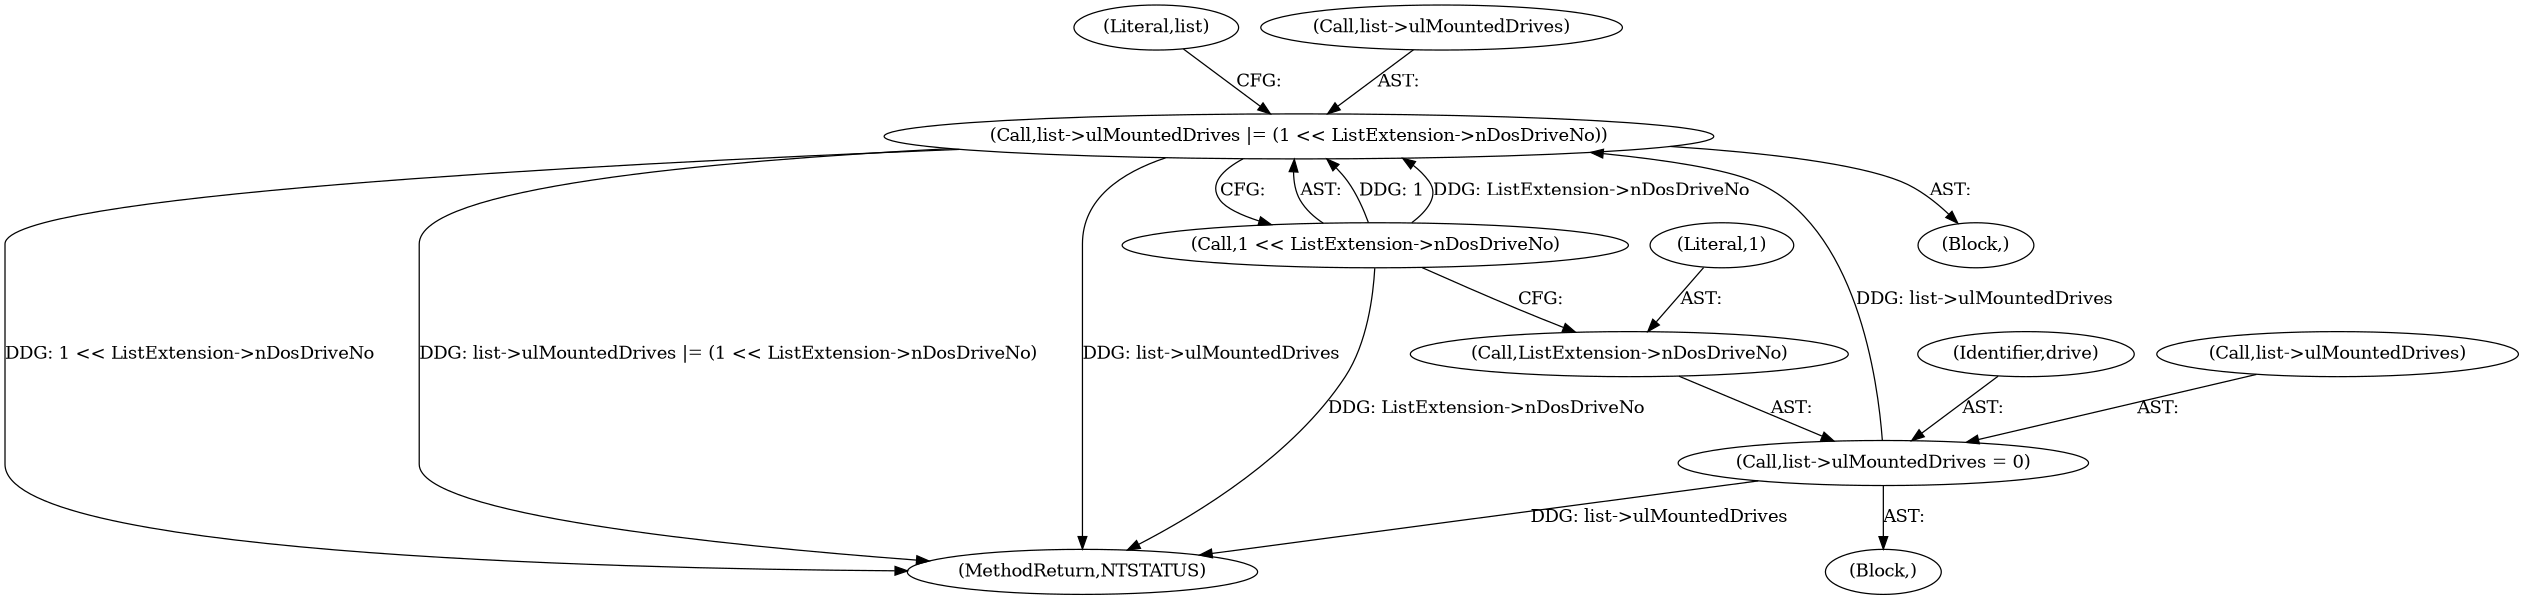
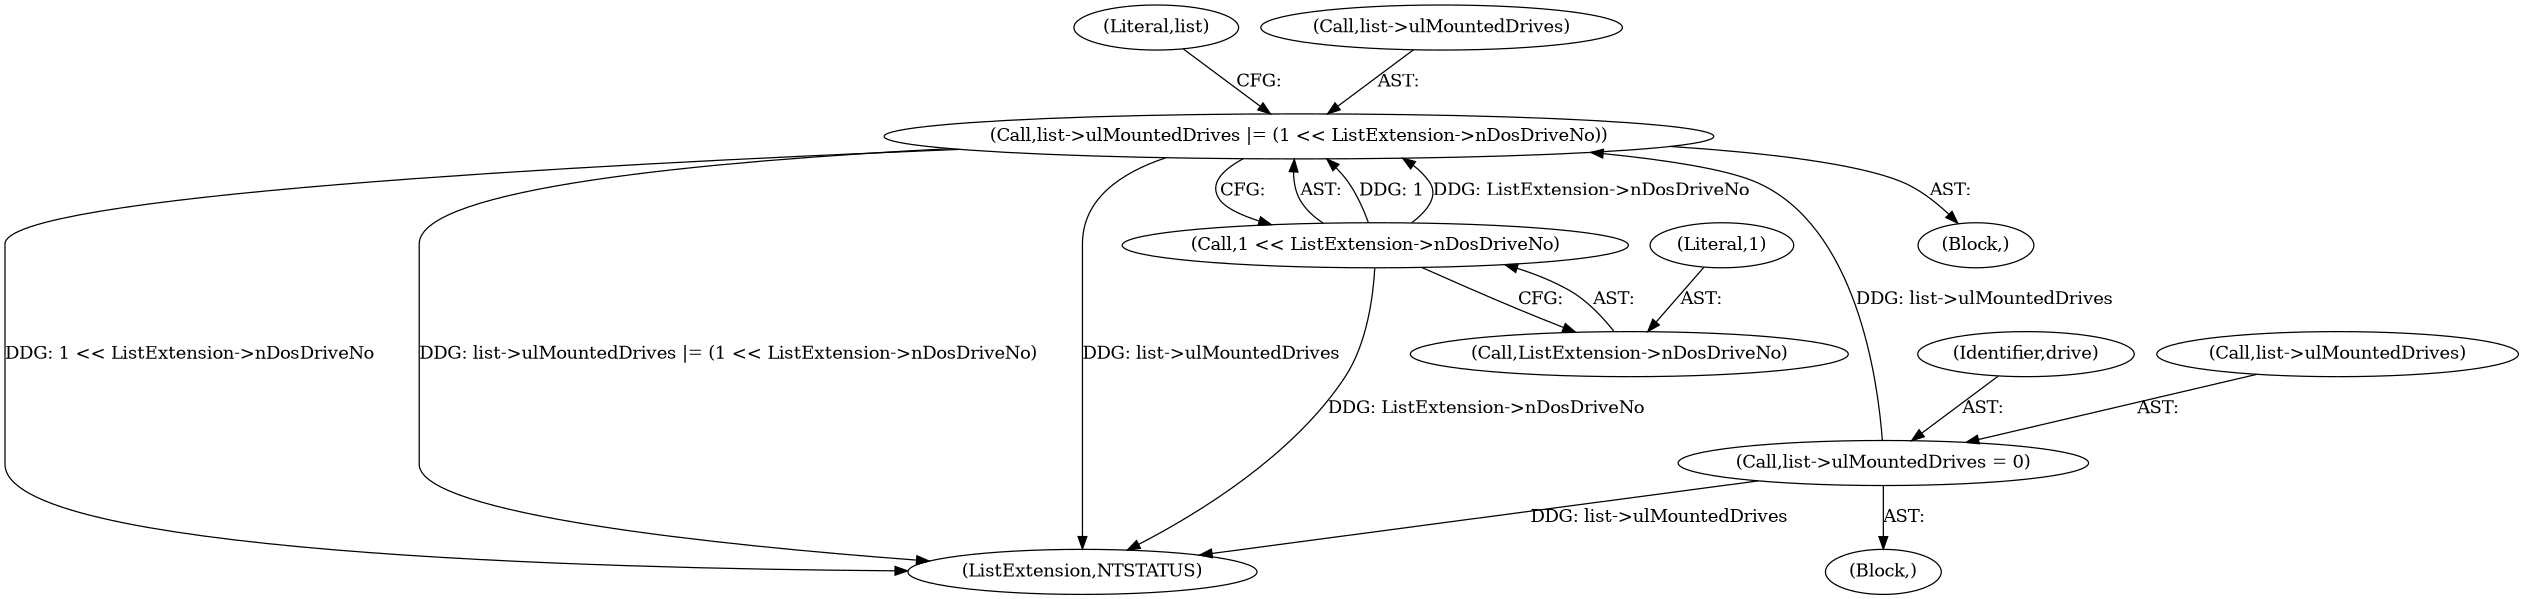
  digraph {
    n1 [label="(Call,list->ulMountedDrives |= (1 << ListExtension->nDosDriveNo))"]
    n2 [label="(Call,1 << ListExtension->nDosDriveNo)"]
    n3 [label="(Block,)"]
-   n4 [label="(MethodReturn,NTSTATUS)"]
+   n4 [label="(ListExtension,NTSTATUS)"]
    n5 [label="(Call,ListExtension->nDosDriveNo)"]
    n6 [label="(Call,list->ulMountedDrives = 0)"]
    n7 [label="(Block,)"]
    n8 [label="(Identifier,drive)"]
    n9 [label="(Literal,1)"]
    n10 [label="(Call,list->ulMountedDrives)"]
    n11 [label="(Literal,list)"]
    n12 [label="(Call,list->ulMountedDrives)"]
    n1 -> n2 [label="CFG: "]
    n1 -> n3 [label="AST: "]
    n1 -> n4 [label="DDG: 1 << ListExtension->nDosDriveNo"]
    n1 -> n4 [label="DDG: list->ulMountedDrives |= (1 << ListExtension->nDosDriveNo)"]
    n1 -> n4 [label="DDG: list->ulMountedDrives"]
    n2 -> n1 [label="AST: "]
    n2 -> n1 [label="DDG: 1"]
    n2 -> n1 [label="DDG: ListExtension->nDosDriveNo"]
    n2 -> n4 [label="DDG: ListExtension->nDosDriveNo"]
    n2 -> n5 [label="CFG: "]
-   n5 -> n6 [label="AST: "]
+   n5 -> n2 [label="AST: "]
    n6 -> n1 [label="DDG: list->ulMountedDrives"]
    n6 -> n4 [label="DDG: list->ulMountedDrives"]
    n6 -> n7 [label="AST: "]
    n8 -> n6 [label="AST: "]
    n9 -> n5 [label="AST: "]
    n10 -> n6 [label="AST: "]
    n11 -> n1 [label="CFG: "]
    n12 -> n1 [label="AST: "]
  }
